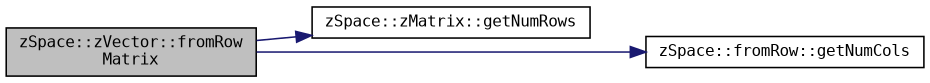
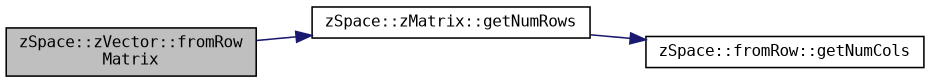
  digraph {
    fontname="DejaVu Sans Mono"
    rankdir=LR
    node [color=black fillcolor=white fontname="DejaVu Sans Mono" fontsize=10 shape=record style=filled]
    edge [color=midnightblue fontname="DejaVu Sans Mono" fontsize=10 labelfontname=Helvetica labelfontsize=10 style=solid]
    n1 [fillcolor=grey75 fontcolor=black height=0.2 label="zSpace::zVector::fromRow\lMatrix" width=0.4]
    n2 [height=0.2 label="zSpace::zMatrix::getNumRows" width=0.4]
    n3 [height=0.2 label="zSpace::fromRow::getNumCols" width=0.4]
    n1 -> n2
-   n1 -> n3
+   n2 -> n3
  }
